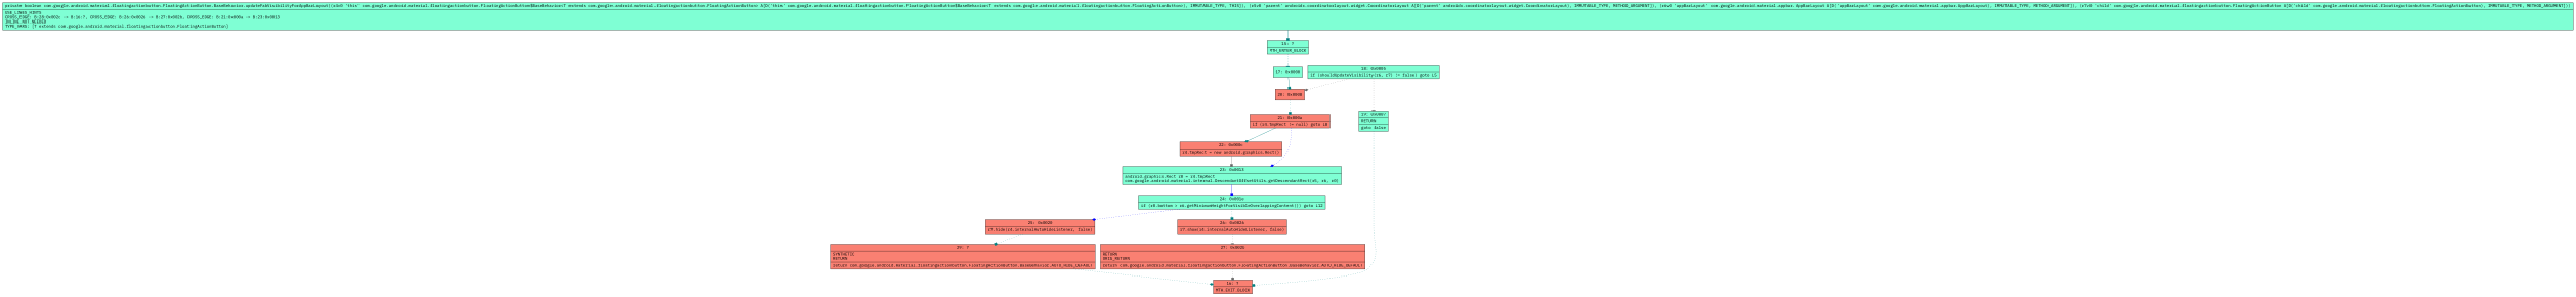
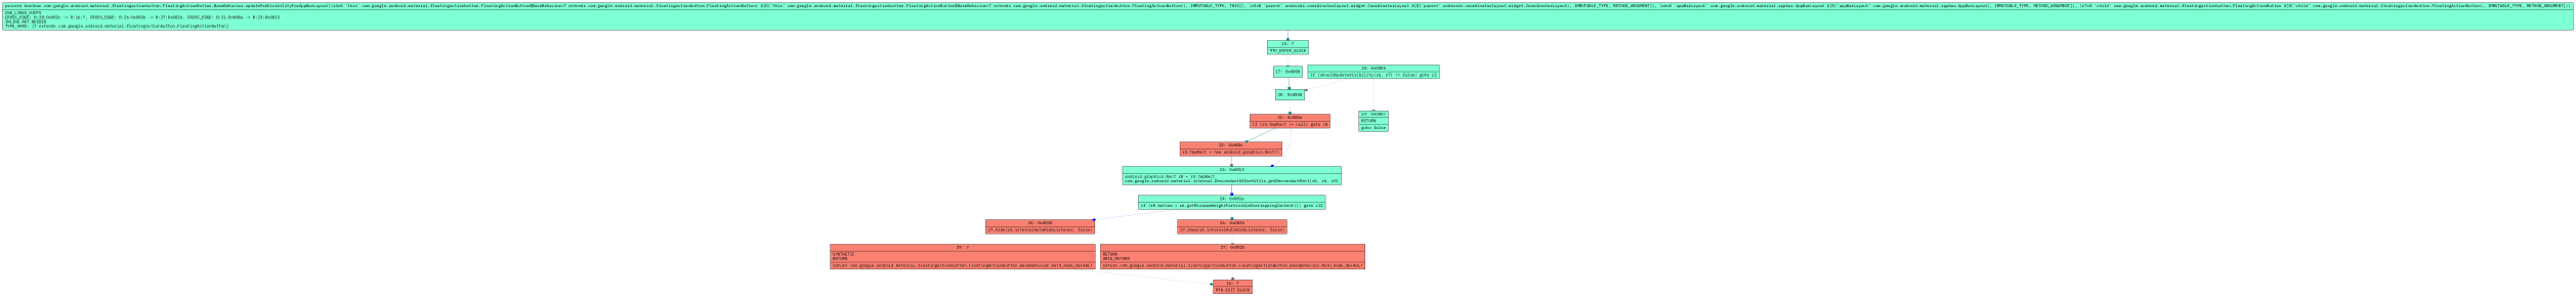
  digraph {
    fontname="IBM Plex Mono"
    node [fillcolor=aquamarine fontname="IBM Plex Mono" shape=record style=filled]
    edge [arrowhead=box color=teal fontname="IBM Plex Mono" style=dotted]
    n1 [label="{15\:\ ?|MTH_ENTER_BLOCK\l}"]
    n2 [label="{17\:\ 0x0000}"]
-   n3 [fillcolor=salmon label="{20\:\ 0x0008}"]
+   n3 [label="{20\:\ 0x0008}"]
    n4 [label="{18\:\ 0x0005|if (shouldUpdateVisibility(r6, r7) != false) goto L5\l}"]
    n5 [label="{19\:\ 0x0007|RETURN\l|goto false\l}"]
    n6 [fillcolor=salmon label="{16\:\ ?|MTH_EXIT_BLOCK\l}"]
    n7 [fillcolor=salmon label="{21\:\ 0x000a|if (r4.tmpRect != null) goto L8\l}"]
    n8 [fillcolor=salmon label="{22\:\ 0x000c|r4.tmpRect = new android.graphics.Rect()\l}"]
    n9 [label="{23\:\ 0x0013|android.graphics.Rect r0 = r4.tmpRect\lcom.google.android.material.internal.DescendantOffsetUtils.getDescendantRect(r5, r6, r0)\l}"]
    n10 [label="{24\:\ 0x001e|if (r0.bottom \> r6.getMinimumHeightForVisibleOverlappingContent()) goto L12\l}"]
    n11 [fillcolor=salmon label="{25\:\ 0x0020|r7.hide(r4.internalAutoHideListener, false)\l}"]
    n12 [fillcolor=salmon label="{26\:\ 0x0026|r7.show(r4.internalAutoHideListener, false)\l}"]
    n13 [fillcolor=salmon label="{29\:\ ?|SYNTHETIC\lRETURN\l|return com.google.android.material.floatingactionbutton.FloatingActionButton.BaseBehavior.AUTO_HIDE_DEFAULT\l}"]
    n14 [fillcolor=salmon label="{27\:\ 0x002b|RETURN\lORIG_RETURN\l|return com.google.android.material.floatingactionbutton.FloatingActionButton.BaseBehavior.AUTO_HIDE_DEFAULT\l}"]
    n15 [label="{private boolean com.google.android.material.floatingactionbutton.FloatingActionButton.BaseBehavior.updateFabVisibilityForAppBarLayout((r4v0 'this' com.google.android.material.floatingactionbutton.FloatingActionButton$BaseBehavior\<T extends com.google.android.material.floatingactionbutton.FloatingActionButton\> A[D('this' com.google.android.material.floatingactionbutton.FloatingActionButton$BaseBehavior\<T extends com.google.android.material.floatingactionbutton.FloatingActionButton\>), IMMUTABLE_TYPE, THIS]), (r5v0 'parent' androidx.coordinatorlayout.widget.CoordinatorLayout A[D('parent' androidx.coordinatorlayout.widget.CoordinatorLayout), IMMUTABLE_TYPE, METHOD_ARGUMENT]), (r6v0 'appBarLayout' com.google.android.material.appbar.AppBarLayout A[D('appBarLayout' com.google.android.material.appbar.AppBarLayout), IMMUTABLE_TYPE, METHOD_ARGUMENT]), (r7v0 'child' com.google.android.material.floatingactionbutton.FloatingActionButton A[D('child' com.google.android.material.floatingactionbutton.FloatingActionButton), IMMUTABLE_TYPE, METHOD_ARGUMENT]))  | USE_LINES_HINTS\lCROSS_EDGE: B:28:0x002c \-\> B:16:?, CROSS_EDGE: B:26:0x0026 \-\> B:27:0x002b, CROSS_EDGE: B:21:0x000a \-\> B:23:0x0013\lINLINE_NOT_NEEDED\lTYPE_VARS: [T extends com.google.android.material.floatingactionbutton.FloatingActionButton]\l}"]
    n1 -> n2 [arrowhead=tee]
    n2 -> n3 [style=solid]
    n3 -> n7
    n4 -> n3 [arrowhead=diamond color=gray40]
    n4 -> n5 [arrowhead=tee color=gray40]
-   n5 -> n6
    n7 -> n8 [arrowhead=diamond style=solid]
    n7 -> n9 [arrowhead=diamond color=blue]
    n8 -> n9 [color=gray40 style=solid]
    n9 -> n10 [color=blue style=solid]
    n10 -> n11 [arrowhead=diamond color=blue]
    n10 -> n12
-   n11 -> n13
    n12 -> n14 [arrowhead=tee color=gray40]
    n13 -> n6 [arrowhead=diamond]
    n14 -> n6 [color=gray40]
    n15 -> n1 [style=solid]
  }
